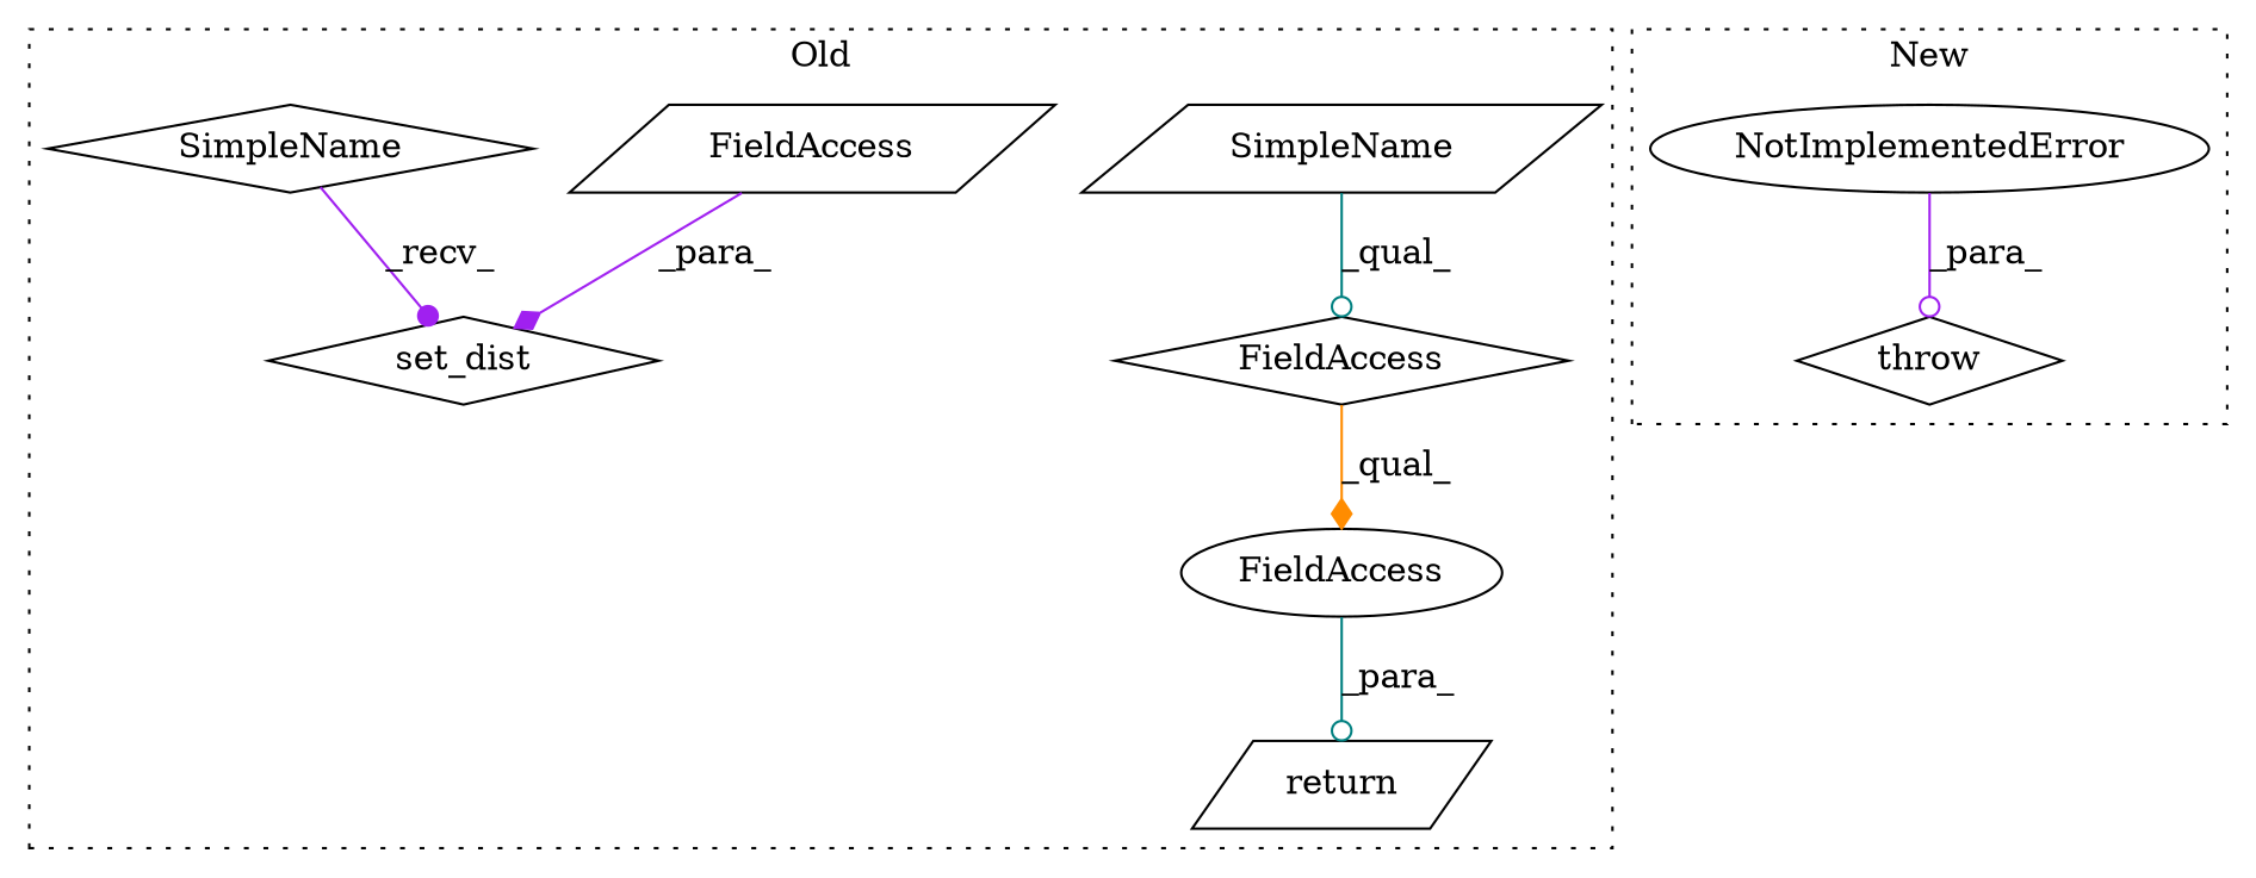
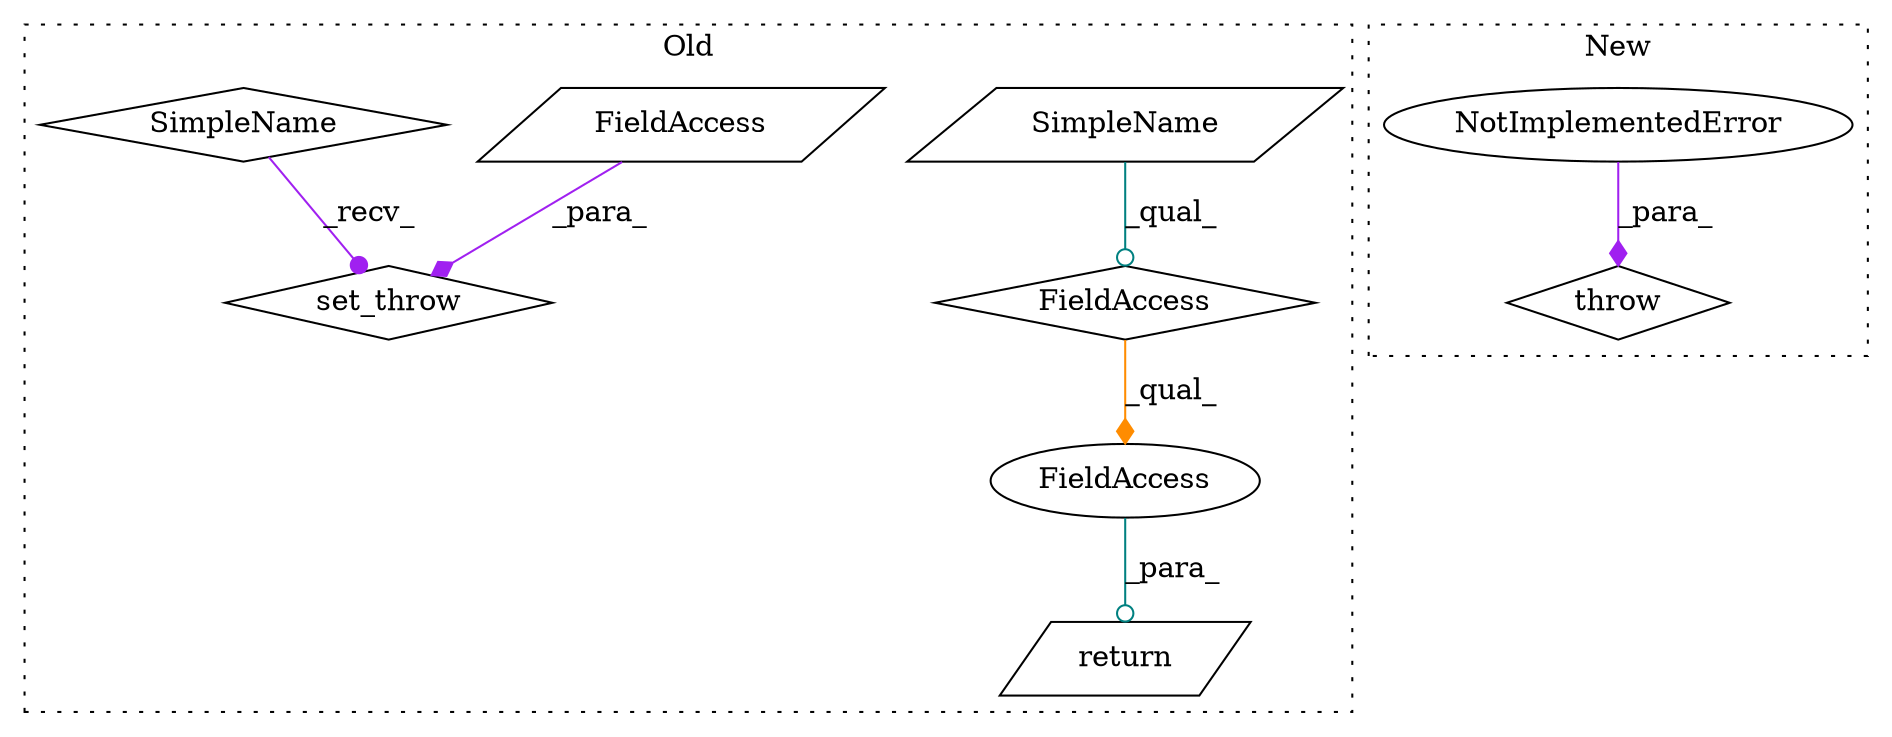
  digraph {
    node [a=22 l=6 s=4459 shape=diamond]
    edge [arrowhead=odot color=purple]
-   n1 [a=32 l="9,1" label=set_dist s="4424,4445"]
+   n1 [a=32 l="9,1" label=set_throw s="4424,4445"]
    n2 [l=9 label=FieldAccess]
    n3 [label=FieldAccess s=4433 shape=parallelogram]
    n4 [l=14 label=FieldAccess shape=ellipse]
    n5 [a=41 l=7 label=return s=4452 shape=parallelogram]
    n6 [a=42 l=4 label=SimpleName shape=parallelogram]
    n7 [a=42 l=4 label=SimpleName s=4419]
    n8 [a=53 label=throw s=4025]
    n9 [a=32 l=21 label=NotImplementedError s=4031 shape=ellipse]
    subgraph cluster_1 {
      label=Old
      style=dotted
      n1
      n2
      n3
      n4
      n5
      n6
      n7
    }
    subgraph cluster_2 {
      label=New
      style=dotted
      n8
      n9
    }
    n2 -> n4 [arrowhead=diamond color=darkorange label=_qual_]
    n3 -> n1 [arrowhead=diamond label=_para_]
    n4 -> n5 [color=teal label=_para_]
    n6 -> n2 [color=teal label=_qual_]
    n7 -> n1 [arrowhead=dot label=_recv_]
-   n9 -> n8 [label=_para_]
+   n9 -> n8 [arrowhead=diamond label=_para_]
  }
